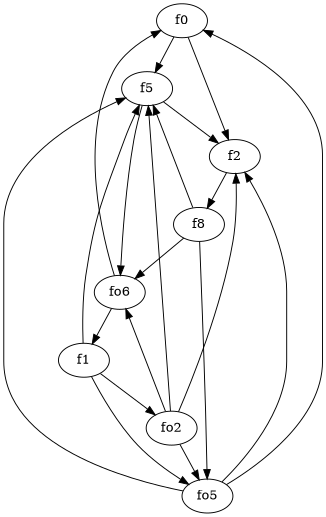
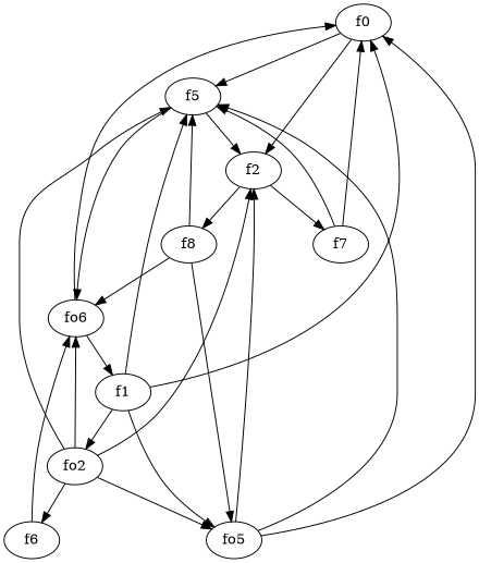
  strict digraph {
    edge [weight=2]
    n1 [label=f0]
    f1
    n3 [label=fo5]
    fo2
    f5
    f2
    n7 [label=fo6]
+   f6
+   f7
    f8
    n1 -> f5
    n1 -> f2
+   f1 -> n1
    f1 -> n3
    f1 -> fo2
    f1 -> f5
    n3 -> n1
    n3 -> f5
    n3 -> f2
    fo2 -> n3
    fo2 -> f5
    fo2 -> f2
    fo2 -> n7
+   fo2 -> f6
    f5 -> f2
    f5 -> n7
+   f2 -> f7
    f2 -> f8
    n7 -> n1
    n7 -> f1
+   f6 -> n7
+   f7 -> n1
+   f7 -> f5
    f8 -> n3
    f8 -> f5
    f8 -> n7
  }
